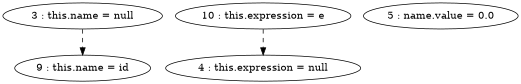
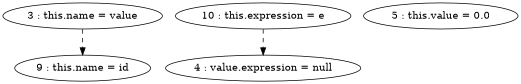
  digraph {
    edge [style=dashed]
-   "3 : this.name = null"
+   "3 : this.name = null" [label="3 : this.name = value"]
    "9 : this.name = id"
    "10 : this.expression = e"
-   "4 : this.expression = null"
-   "5 : this.value = 0.0" [label="5 : name.value = 0.0"]
+   "4 : this.expression = null" [label="4 : value.expression = null"]
+   "5 : this.value = 0.0"
    "3 : this.name = null" -> "9 : this.name = id"
    "10 : this.expression = e" -> "4 : this.expression = null"
  }
